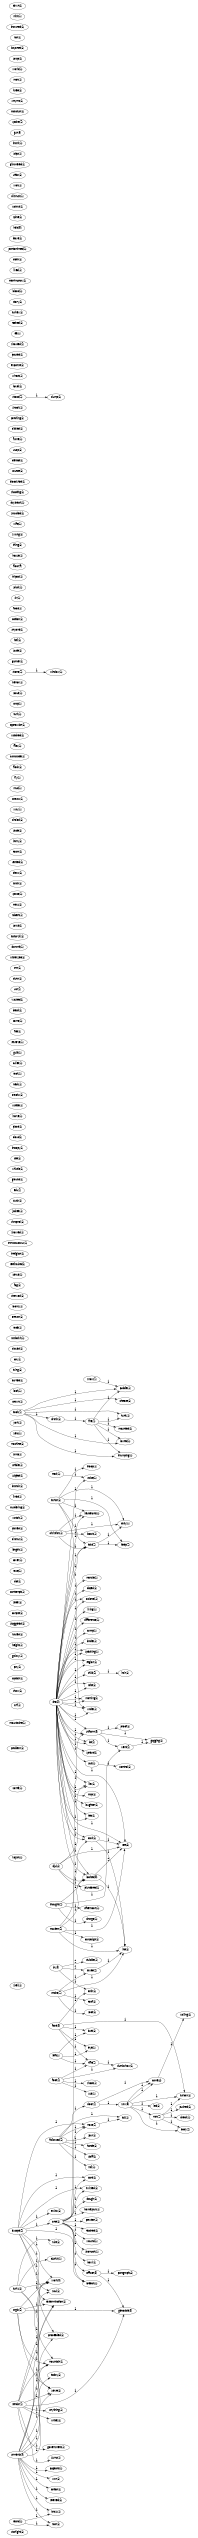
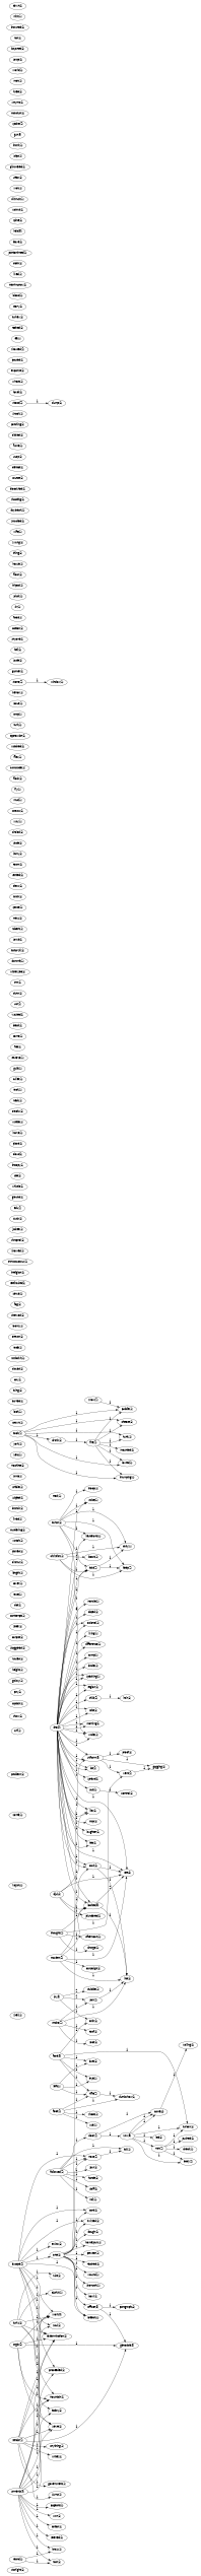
  digraph {
    fontname=Lato
    rankdir=LR
    node [fontname=Lato]
    edge [fontname=Lato]
    n1 [label="starlight(1)"]
    n2 [label="dro(3)"]
    n3 [label="map(1)"]
    n4 [label="put(1)"]
    n5 [label="laughter(1)"]
    n6 [label="morale(1)"]
    n7 [label="dozed(1)"]
    n8 [label="living(1)"]
    n9 [label="difference(1)"]
    n10 [label="camp(1)"]
    n11 [label="broke(1)"]
    n12 [label="child(2)"]
    n13 [label="lieutenant(1)"]
    n14 [label="spread(1)"]
    n15 [label="voice(1)"]
    n16 [label="uniform(3)"]
    n17 [label="told(2)"]
    n18 [label="colonel(1)"]
    n19 [label="woke(1)"]
    n20 [label="speaking(1)"]
    n21 [label="region(1)"]
    n22 [label="take(1)"]
    n23 [label="back(1)"]
    n24 [label="looked(5)"]
    n25 [label="morning(1)"]
    n26 [label="lies(1)"]
    n27 [label="tea(1)"]
    n28 [label="see(4)"]
    n29 [label="lot(2)"]
    n30 [label="control(1)"]
    n31 [label="hair(1)"]
    n32 [label="proof(1)"]
    n33 [label="went(2)"]
    n34 [label="gagging(1)"]
    n35 [label="keep(2)"]
    n36 [label="duty(1)"]
    n37 [label="line(1)"]
    n38 [label="shell(1)"]
    n39 [label="face(3)"]
    n40 [label="path(1)"]
    n41 [label="butt(1)"]
    n42 [label="turban(1)"]
    n43 [label="eye(1)"]
    n44 [label="rifle(2)"]
    n45 [label="dumbshow(1)"]
    n46 [label="kojian(1)"]
    n47 [label="sorrel(1)"]
    n48 [label="problem(1)"]
-   n49 [label="moustache(1)"]
    n50 [label="arf(1)"]
    n51 [label="show(1)"]
    n52 [label="captain(1)"]
    n53 [label="pay(1)"]
    n54 [label="galaxy(1)"]
    n55 [label="height(1)"]
    n56 [label="saw(5)"]
    n57 [label="man(2)"]
    n58 [label="led(1)"]
    n59 [label="body(2)"]
    n60 [label="came(4)"]
    n61 [label="pushed(1)"]
    n62 [label="check(1)"]
    n63 [label="wailing(1)"]
    n64 [label="hauled(1)"]
    n65 [label="staggered(1)"]
    n66 [label="corpse(1)"]
    n67 [label="steel(1)"]
    n68 [label="contempt(1)"]
    n69 [label="escape(2)"]
    n70 [label="exists(1)"]
    n71 [label="soul(1)"]
    n72 [label="proceeded(1)"]
    n73 [label="today(1)"]
    n74 [label="one(1)"]
    n75 [label="breech(1)"]
    n76 [label="cord(1)"]
    n77 [label="twisted(1)"]
    n78 [label="work(0)"]
    n79 [label="nose(2)"]
    n80 [label="extermination(1)"]
    n81 [label="homespun(1)"]
    n82 [label="officer(3)"]
    n83 [label="pewter(1)"]
    n84 [label="reached(1)"]
    n85 [label="wound(1)"]
    n86 [label="stomach(1)"]
    n87 [label="bowl(1)"]
    n88 [label="dough(1)"]
    n89 [label="tail(1)"]
    n90 [label="genocide(3)"]
    n91 [label="paragraph(4)"]
    n92 [label="clot(1)"]
    n93 [label="rose(1)"]
    n94 [label="cover(1)"]
    n95 [label="length(1)"]
    n96 [label="ohanus(1)"]
    n97 [label="foot(2)"]
    n98 [label="shoot(1)"]
    n99 [label="use(1)"]
    n100 [label="picked(1)"]
    n101 [label="meal(1)"]
    n102 [label="watch(1)"]
    n103 [label="murdering(1)"]
    n104 [label="lined(1)"]
    n105 [label="branch(1)"]
    n106 [label="subject(1)"]
    n107 [label="article(1)"]
    n108 [label="lamb(1)"]
    n109 [label="machine(1)"]
    n110 [label="lay(3)"]
-   n111 [label="lowed(2)"]
+   n111 [label="sack(2)"]
    n112 [label="stubble(1)"]
    n113 [label="sera(1)"]
    n114 [label="york(1)"]
    n115 [label="snow(2)"]
    n116 [label="puddle(1)"]
    n117 [label="crown(1)"]
    n118 [label="left(1)"]
    n119 [label="look(1)"]
    n120 [label="heard(1)"]
    n121 [label="roar(1)"]
    n122 [label="brass(1)"]
    n123 [label="burned(1)"]
    n124 [label="tsing(1)"]
    n125 [label="boy(1)"]
    n126 [label="closed(1)"]
    n127 [label="karabakh(1)"]
    n128 [label="rode(1)"]
    n129 [label="erevan(1)"]
    n130 [label="looms(1)"]
    n131 [label="strewed(1)"]
    n132 [label="fog(1)"]
    n133 [label="sense(1)"]
    n134 [label="keelhauled(1)"]
    n135 [label="irreligion(1)"]
    n136 [label="transcaucasus(1)"]
    n137 [label="armenia(3)"]
    n138 [label="seemed(1)"]
    n139 [label="pageant(1)"]
    n140 [label="war(1)"]
    n141 [label="mountain(1)"]
    n142 [label="action(1)"]
    n143 [label="serve(1)"]
    n144 [label="showed(1)"]
    n145 [label="shrapnel(1)"]
    n146 [label="jacket(1)"]
    n147 [label="asala(1)"]
    n148 [label="edu(2)"]
    n149 [label="ground(1)"]
    n150 [label="whistle(1)"]
    n151 [label="ate(1)"]
    n152 [label="followed(2)"]
    n153 [label="door(2)"]
    n154 [label="staff(1)"]
    n155 [label="nail(1)"]
    n156 [label="spur(1)"]
    n157 [label="horde(1)"]
    n158 [label="took(2)"]
    n159 [label="cheese(1)"]
    n160 [label="hunk(1)"]
    n161 [label="drank(1)"]
    n162 [label="lowed(1)"]
    n163 [label="thumping(1)"]
    n164 [label="fire(2)"]
    n165 [label="tartar(1)"]
    n166 [label="troop(1)"]
    n167 [label="droopy(1)"]
    n168 [label="cloud(1)"]
    n169 [label="place(1)"]
    n170 [label="mounted(1)"]
    n171 [label="horse(1)"]
    n172 [label="smoke(2)"]
    n173 [label="soot(1)"]
    n174 [label="roof(1)"]
    n175 [label="wattle(1)"]
    n176 [label="crooks(1)"]
    n177 [label="neck(1)"]
    n178 [label="rock(1)"]
    n179 [label="bullet(1)"]
    n180 [label="guilt(1)"]
    n181 [label="reverse(1)"]
    n182 [label="fled(1)"]
    n183 [label="come(1)"]
    n184 [label="break(1)"]
    n185 [label="wasted(1)"]
    n186 [label="ucr(2)"]
    n187 [label="dunn(1)"]
    n188 [label="arm(1)"]
    n189 [label="witnessed(1)"]
    n190 [label="dammit(1)"]
    n191 [label="tartarski(1)"]
    n192 [label="scrub(1)"]
    n193 [label="robert(1)"]
    n194 [label="mess(1)"]
    n195 [label="space(1)"]
    n196 [label="brain(1)"]
    n197 [label="dress(1)"]
    n198 [label="vented(1)"]
    n199 [label="room(1)"]
    n200 [label="irony(1)"]
    n201 [label="stole(1)"]
    n202 [label="turks(1)"]
    n203 [label="rule(1)"]
    n204 [label="czarist(1)"]
    n205 [label="circled(1)"]
    n206 [label="way(1)"]
    n207 [label="carcass(1)"]
    n208 [label="mud(1)"]
    n209 [label="fly(1)"]
    n210 [label="flock(1)"]
    n211 [label="camarade(1)"]
    n212 [label="flies(1)"]
    n213 [label="watched(1)"]
    n214 [label="christian(1)"]
    n215 [label="boast(1)"]
    n216 [label="appressian(1)"]
    n217 [label="turk(1)"]
    n218 [label="crap(1)"]
    n219 [label="scout(1)"]
    n220 [label="terror(1)"]
    n221 [label="stone(2)"]
    n222 [label="window(1)"]
    n223 [label="gunner(1)"]
    n224 [label="scale(1)"]
    n225 [label="hell(1)"]
    n226 [label="anyone(1)"]
    n227 [label="cotton(1)"]
    n228 [label="food(1)"]
    n229 [label="sir(1)"]
    n230 [label="sahak(1)"]
    n231 [label="serdar(2)"]
    n232 [label="zuma(1)"]
    n233 [label="anything(1)"]
    n234 [label="writes(1)"]
    n235 [label="government(1)"]
    n236 [label="tripod(1)"]
    n237 [label="thought(2)"]
    n238 [label="charge(1)"]
    n239 [label="afternoon(1)"]
-   n240 [label="floor(9)"]
+   n240 [label="floor(1)"]
    n241 [label="house(1)"]
    n242 [label="thing(1)"]
    n243 [label="swung(1)"]
    n244 [label="wife(1)"]
    n245 [label="smacked(1)"]
    n246 [label="daybreak(1)"]
    n247 [label="shooting(1)"]
    n248 [label="bloodshed(1)"]
    n249 [label="source(1)"]
    n250 [label="bientot(1)"]
    n251 [label="uucp(1)"]
    n252 [label="flame(1)"]
    n253 [label="clicked(1)"]
    n254 [label="djul(4)"]
    n255 [label="plundered(1)"]
    n256 [label="parching(1)"]
    n257 [label="shook(1)"]
    n258 [label="stood(2)"]
    n259 [label="clump(1)"]
    n260 [label="argic(2)"]
    n261 [label="hovel(1)"]
    n262 [label="wheat(1)"]
    n263 [label="expanse(1)"]
    n264 [label="poured(1)"]
    n265 [label="shouted(2)"]
    n266 [label="ee(1)"]
    n267 [label="reeked(1)"]
    n268 [label="turkey(1)"]
    n269 [label="moslem(2)"]
    n270 [label="campaign(1)"]
    n271 [label="story(1)"]
    n272 [label="blood(1)"]
    n273 [label="merrimanov(1)"]
    n274 [label="lived(1)"]
    n275 [label="cloth(1)"]
    n276 [label="pantomimed(1)"]
    n277 [label="leave(1)"]
    n278 [label="held(8)"]
    n279 [label="spine(1)"]
    n280 [label="watnxt(1)"]
    n281 [label="distrust(1)"]
    n282 [label="won(1)"]
    n283 [label="utica(1)"]
    n284 [label="glimmered(1)"]
    n285 [label="sdpa(1)"]
    n286 [label="thank(1)"]
    n287 [label="gun(5)"]
    n288 [label="spoke(2)"]
    n289 [label="molokan(1)"]
    n290 [label="smyrna(1)"]
    n291 [label="knee(1)"]
    n292 [label="mon(1)"]
    n293 [label="world(1)"]
    n294 [label="scrap(1)"]
    n295 [label="bayonet(1)"]
    n296 [label="iron(1)"]
    n297 [label="drowned(1)"]
    n298 [label="mist(1)"]
    n299 [label="dawn(1)"]
    n2 -> n3 [label=1]
    n2 -> n4 [label=1]
    n2 -> n5 [label=1]
-   n2 -> n6 [label=1]
+   n2 -> n6 [label=5]
    n2 -> n7 [label=1]
    n2 -> n8 [label=1]
    n2 -> n9 [label=1]
    n2 -> n10 [label=1]
    n2 -> n11 [label=1]
    n2 -> n12 [label=1]
    n2 -> n13 [label=1]
    n2 -> n14 [label=1]
    n2 -> n15 [label=1]
    n2 -> n16 [label=1]
    n2 -> n16 [label=1]
    n2 -> n17 [label=1]
    n2 -> n17 [label=1]
    n2 -> n18 [label=1]
    n2 -> n18 [label=1]
    n2 -> n19 [label=1]
    n2 -> n19 [label=1]
    n2 -> n20 [label=1]
    n2 -> n20 [label=1]
    n2 -> n21 [label=1]
    n2 -> n21 [label=1]
    n2 -> n22 [label=1]
    n2 -> n22 [label=1]
    n2 -> n23 [label=1]
    n2 -> n23 [label=1]
    n2 -> n24 [label=1]
    n2 -> n24 [label=1]
    n2 -> n25 [label=1]
    n2 -> n25 [label=1]
    n2 -> n26 [label=1]
    n2 -> n26 [label=1]
    n2 -> n27 [label=1]
    n2 -> n27 [label=1]
    n2 -> n28 [label=1]
    n2 -> n28 [label=1]
    n2 -> n29 [label=1]
    n2 -> n29 [label=1]
    n4 -> n30 [label=1]
    n12 -> n31 [label=1]
    n16 -> n32 [label=1]
    n16 -> n33 [label=1]
    n16 -> n34 [label=1]
    n17 -> n35 [label=1]
    n17 -> n36 [label=1]
    n23 -> n28 [label=1]
    n23 -> n37 [label=1]
    n24 -> n28 [label=2]
    n24 -> n37 [label=1]
    n33 -> n34 [label=1]
    n39 -> n40 [label=1]
    n39 -> n41 [label=1]
    n39 -> n42 [label=1]
    n39 -> n43 [label=1]
    n39 -> n44 [label=1]
    n44 -> n45 [label=1]
    n56 -> n42 [label=1]
    n56 -> n57 [label=1]
    n56 -> n58 [label=1]
    n56 -> n59 [label=1]
    n56 -> n60 [label=1]
    n56 -> n60 [label=1]
    n57 -> n42 [label=1]
    n57 -> n59 [label=1]
    n57 -> n61 [label=1]
    n57 -> n62 [label=1]
    n60 -> n63 [label=1]
    n69 -> n70 [label=1]
    n69 -> n71 [label=1]
    n69 -> n72 [label=1]
+   n69 -> n73 [label=1]
    n69 -> n74 [label=1]
    n69 -> n75 [label=1]
    n69 -> n76 [label=1]
    n69 -> n77 [label=1]
    n69 -> n78 [label=1]
    n69 -> n79 [label=1]
    n69 -> n80 [label=1]
    n74 -> n16 [label=1]
    n74 -> n75 [label=1]
    n74 -> n76 [label=1]
    n74 -> n77 [label=1]
    n74 -> n79 [label=1]
    n74 -> n81 [label=1]
    n74 -> n82 [label=1]
    n74 -> n83 [label=1]
    n74 -> n84 [label=1]
    n74 -> n85 [label=1]
    n74 -> n86 [label=1]
    n74 -> n87 [label=1]
    n74 -> n88 [label=1]
    n79 -> n89 [label=1]
    n82 -> n90 [label=1]
    n82 -> n91 [label=1]
    n97 -> n44 [label=1]
    n97 -> n45 [label=1]
    n97 -> n98 [label=1]
    n97 -> n99 [label=1]
    n110 -> n40 [label=1]
    n110 -> n111 [label=2]
    n110 -> n112 [label=2]
    n111 -> n37 [label=1]
    n115 -> n116 [label=1]
    n118 -> n41 [label=1]
    n118 -> n43 [label=1]
    n118 -> n44 [label=1]
    n120 -> n121 [label=1]
    n120 -> n122 [label=1]
    n137 -> n71 [label=1]
    n137 -> n72 [label=1]
    n137 -> n73 [label=1]
    n137 -> n78 [label=1]
    n137 -> n80 [label=1]
    n137 -> n121 [label=1]
    n137 -> n122 [label=1]
    n137 -> n138 [label=1]
    n137 -> n139 [label=1]
    n137 -> n140 [label=1]
    n137 -> n141 [label=1]
    n137 -> n142 [label=1]
    n137 -> n143 [label=1]
    n152 -> n79 [label=1]
    n152 -> n89 [label=1]
    n152 -> n153 [label=1]
    n152 -> n154 [label=1]
    n152 -> n155 [label=1]
    n152 -> n156 [label=1]
    n152 -> n157 [label=1]
    n153 -> n56 [label=1]
    n153 -> n60 [label=1]
    n158 -> n116 [label=1]
    n158 -> n159 [label=1]
    n158 -> n160 [label=1]
    n158 -> n161 [label=1]
    n158 -> n162 [label=1]
    n158 -> n163 [label=1]
    n161 -> n164 [label=1]
    n164 -> n116 [label=1]
+   n164 -> n159 [label=1]
    n164 -> n160 [label=1]
    n164 -> n162 [label=1]
    n164 -> n163 [label=1]
    n164 -> n170 [label=1]
    n165 -> n13 [label=1]
-   n101 -> n15 [label=1]
+   n165 -> n15 [label=1]
    n165 -> n17 [label=1]
    n165 -> n19 [label=1]
    n165 -> n35 [label=1]
    n165 -> n36 [label=1]
    n165 -> n166 [label=1]
    n172 -> n37 [label=1]
    n172 -> n111 [label=1]
    n172 -> n173 [label=1]
    n172 -> n174 [label=1]
    n202 -> n78 [label=1]
+   n202 -> n80 [label=1]
    n202 -> n141 [label=1]
    n202 -> n143 [label=1]
    n202 -> n203 [label=1]
    n202 -> n204 [label=1]
    n214 -> n17 [label=1]
-   n214 -> n13 [label=1]
+   n214 -> n35 [label=1]
    n214 -> n36 [label=1]
    n214 -> n215 [label=1]
    n221 -> n222 [label=1]
    n231 -> n78 [label=1]
    n231 -> n80 [label=1]
    n231 -> n90 [label=1]
    n231 -> n141 [label=1]
    n231 -> n143 [label=1]
    n231 -> n232 [label=1]
    n231 -> n233 [label=1]
    n231 -> n234 [label=1]
    n231 -> n235 [label=1]
    n237 -> n24 [label=1]
    n237 -> n33 [label=1]
    n237 -> n238 [label=1]
    n237 -> n239 [label=1]
    n254 -> n24 [label=1]
    n254 -> n26 [label=1]
    n254 -> n28 [label=1]
    n254 -> n255 [label=1]
    n258 -> n259 [label=1]
    n260 -> n78 [label=1]
    n260 -> n80 [label=1]
    n260 -> n90 [label=1]
    n260 -> n141 [label=1]
    n260 -> n143 [label=1]
    n269 -> n23 [label=1]
    n269 -> n24 [label=1]
    n269 -> n28 [label=1]
    n269 -> n37 [label=1]
    n269 -> n270 [label=1]
  }
